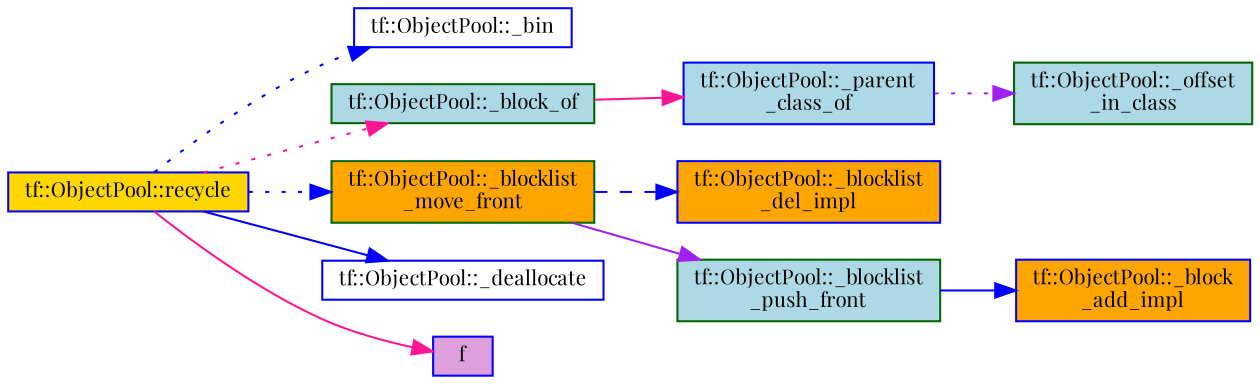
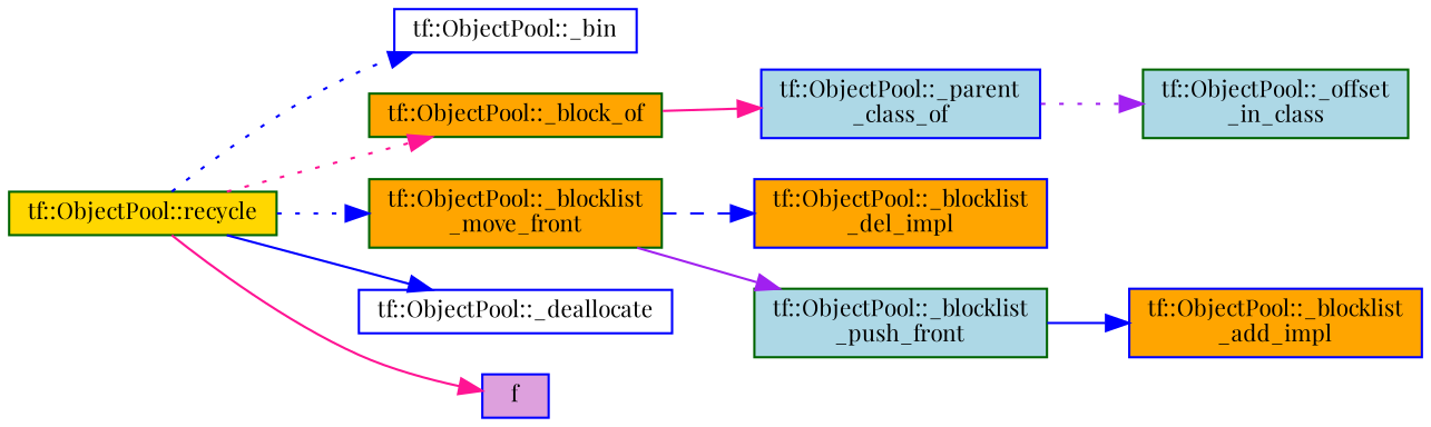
  digraph {
    fontname="Playfair Display"
    rankdir=LR
    node [color=blue fillcolor=orange fontname="Playfair Display" fontsize=10 shape=box style=filled]
    edge [color=blue fontname="Playfair Display" fontsize=10 labelfontname=Helvetica labelfontsize=10 style=solid]
-   n1 [fillcolor=gold fontcolor=black height=0.2 label="tf::ObjectPool::recycle" width=0.4]
+   n1 [color=darkgreen fillcolor=gold fontcolor=black height=0.2 label="tf::ObjectPool::recycle" width=0.4]
    n2 [fillcolor=white height=0.2 label="tf::ObjectPool::_bin" width=0.4]
-   n3 [color=darkgreen fillcolor=lightblue height=0.2 label="tf::ObjectPool::_block_of" width=0.4]
+   n3 [color=darkgreen height=0.2 label="tf::ObjectPool::_block_of" width=0.4]
    n4 [color=darkgreen height=0.2 label="tf::ObjectPool::_blocklist\l_move_front" width=0.4]
    n5 [fillcolor=white height=0.2 label="tf::ObjectPool::_deallocate" width=0.4]
    n6 [fillcolor=plum height=0.2 label=f width=0.4]
    n7 [fillcolor=lightblue height=0.2 label="tf::ObjectPool::_parent\l_class_of" width=0.4]
    n8 [height=0.2 label="tf::ObjectPool::_blocklist\l_del_impl" width=0.4]
    n9 [color=darkgreen fillcolor=lightblue height=0.2 label="tf::ObjectPool::_blocklist\l_push_front" width=0.4]
    n10 [color=darkgreen fillcolor=lightblue height=0.2 label="tf::ObjectPool::_offset\l_in_class" width=0.4]
-   n11 [height=0.2 label="tf::ObjectPool::_block\l_add_impl" width=0.4]
+   n11 [height=0.2 label="tf::ObjectPool::_blocklist\l_add_impl" width=0.4]
    n1 -> n2 [style=dotted]
    n1 -> n3 [color=deeppink style=dotted]
    n1 -> n4 [style=dotted]
    n1 -> n5
    n1 -> n6 [color=deeppink]
    n3 -> n7 [color=deeppink]
    n4 -> n8 [style=dashed]
    n4 -> n9 [color=purple]
    n7 -> n10 [color=purple style=dotted]
    n9 -> n11
  }
